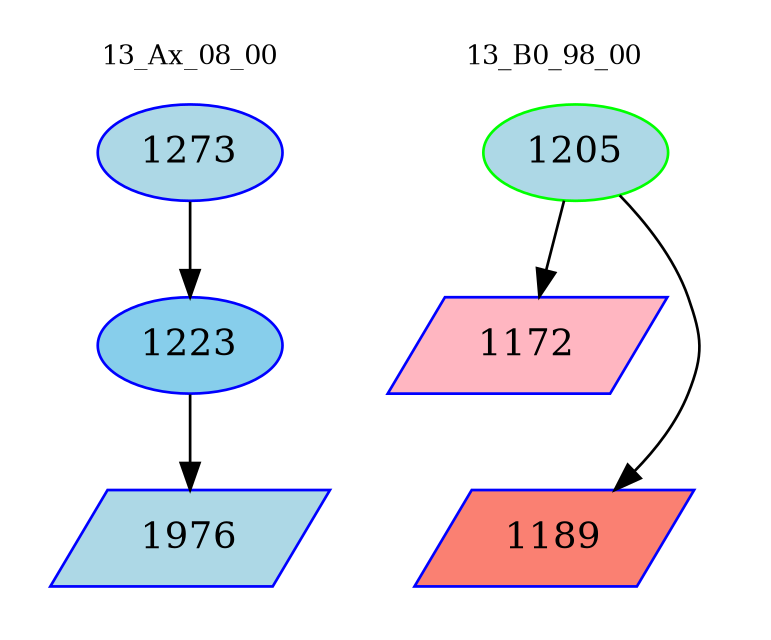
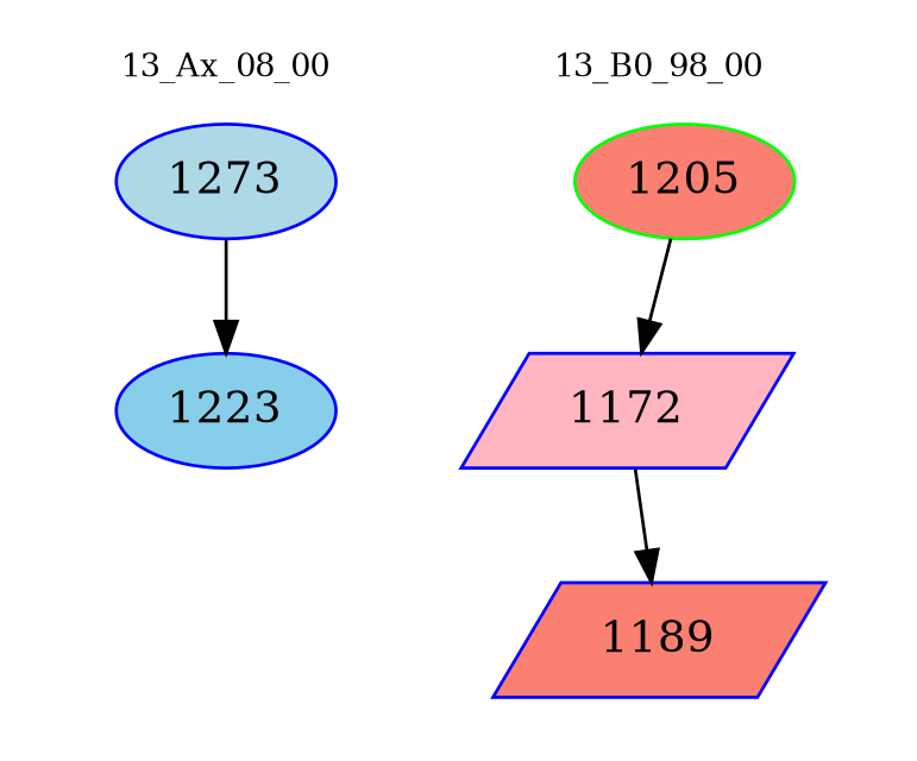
  digraph {
    node [color=blue fillcolor=lightblue shape=ellipse style=filled]
    edge [color=black]
    n1 [label=1273]
    n2 [fillcolor=skyblue label=1223]
-   n3 [label=1976 shape=parallelogram]
-   n4 [color=green label=1205]
+   n4 [color=green fillcolor=salmon label=1205]
    n5 [fillcolor=lightpink label=1172 shape=parallelogram]
    n6 [fillcolor=salmon label=1189 shape=parallelogram]
    subgraph cluster_1 {
      color=white
      fontsize=10
      label="13_Ax_08_00"
      n1
      n2
-     n3
    }
    subgraph cluster_2 {
      color=white
      fontsize=10
      label="13_B0_98_00"
      n4
      n5
      n6
    }
    n1 -> n2
-   n2 -> n3
    n4 -> n5
-   n4 -> n6
+   n5 -> n6
  }
